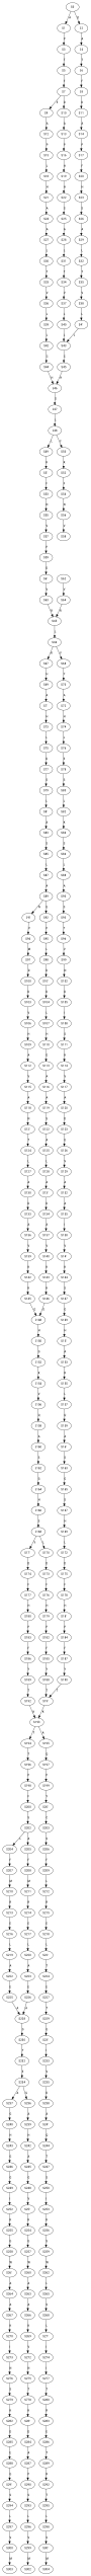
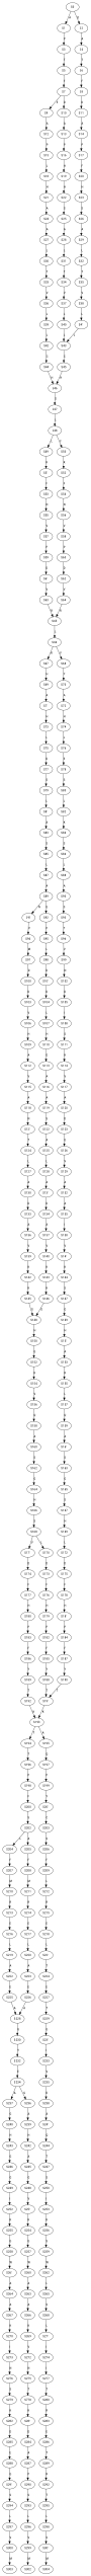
  strict digraph {
    fontname="Roboto Condensed"
    node [fontname="Roboto Condensed"]
    edge [fontname="Roboto Condensed"]
    S0
    S1
    S2
    S3
    S4
    S5
    S6
    S7
    S8
    S9
    S10
    S11
    S12
    S13
    S14
    S15
    S16
    S17
    S18
    S19
    S20
    S21
    S22
    S23
    S24
    S25
    S26
    S27
    S28
    S29
    S30
    S31
    S32
    S33
    S34
    S35
    S36
    S37
    S38
    S39
    S40
    S41
    S42
    S43
    S44
    S45
    S46
    S47
    S48
    S49
    S50
    S51
    S52
    S53
    S54
    S55
    S56
    S57
    S58
    S59
+   S60
    S61
    S62
    S63
    S64
    S65
    S66
    S67
    S68
    S69
    S70
    S71
    S72
    S73
    S74
    S75
    S76
    S77
    S78
    S79
    S80
    S81
    S82
    S83
    S84
    S85
    S86
    S87
    S88
    S89
    S90
    S91
    S92
    S93
    S94
    S95
    S96
    S97
    S98
    S99
    S100
    S101
    S102
    S103
    S104
    S105
    S106
    S107
    S108
    S109
    S110
    S111
    S112
    S113
    S114
    S115
    S116
    S117
    S118
    S119
    S120
    S121
    S122
    S123
    S124
    S125
    S126
    S127
    S128
    S129
    S130
    S131
    S132
    S133
    S134
    S135
    S136
    S137
    S138
    S139
    S140
    S141
    S142
    S143
    S144
    S145
    S146
    S147
    S148
    S149
    S150
    S151
    S152
    S153
    S154
    S155
    S156
    S157
    S158
    S159
    S160
    S161
    S162
    S163
    S164
    S165
    S166
    S167
    S168
    S169
    S170
    S171
    S172
    S173
    S174
    S175
    S176
    S177
    S178
    S179
    S180
    S181
    S182
    S183
    S184
    S185
    S186
    S187
    S188
    S189
    S190
    S191
    S192
    S193
    S194
    S195
    S196
    S197
    S198
    S199
    S200
    S201
    S202
    S203
    S204
    S205
    S206
    S207
    S208
    S209
    S210
    S211
    S212
    S213
    S214
    S215
    S216
    S217
    S218
    S219
    S220
    S221
    S222
    S223
    S224
    S225
    S226
    S227
    S228
    S229
    S230
    S231
    S232
    S233
    S234
    S235
    S236
    S237
    S238
    S239
    S240
    S241
    S242
    S243
    S244
    S245
    S246
    S247
    S248
    S249
    S250
    S251
    S252
    S253
    S254
    S255
    S256
    S257
    S258
    S259
    S260
    S261
    S262
    S263
    S264
    S265
    S266
    S267
    S268
    S269
    S270
    S271
    S272
    S273
    S274
    S275
    S276
    S277
    n279 [label=S778]
    S279
    S280
    S281
    S282
    S283
    S284
    S285
    S286
    S287
    S288
    S289
    S290
    S291
    S292
    S293
    S294
    S295
    S296
    S297
    S298
    S299
    S300
    S301
    S302
    S303
    S304
    S0 -> S1 [label=A]
    S0 -> S2 [label=D]
    S1 -> S3 [label=P]
    S2 -> S4 [label=A]
    S3 -> S5 [label=T]
    S4 -> S6 [label=T]
    S5 -> S7 [label=F]
    S6 -> S8 [label=F]
    S7 -> S9 [label=E]
    S7 -> S10 [label=D]
    S8 -> S11 [label=D]
    S9 -> S12 [label=A]
    S10 -> S13 [label=A]
    S11 -> S14 [label=A]
    S12 -> S15 [label=P]
    S13 -> S16 [label=P]
    S14 -> S17 [label=P]
    S15 -> S18 [label=L]
    S16 -> S19 [label=H]
    S17 -> S20 [label=F]
    S18 -> S21 [label=H]
    S19 -> S22 [label=H]
    S20 -> S23 [label=H]
    S21 -> S24 [label=A]
    S22 -> S25 [label=S]
    S23 -> S26 [label=S]
    S24 -> S27 [label=A]
    S25 -> S28 [label=A]
    S26 -> S29 [label=A]
    S27 -> S30 [label=L]
    S28 -> S31 [label=L]
    S29 -> S32 [label=L]
    S30 -> S33 [label=T]
    S31 -> S34 [label=T]
    S32 -> S35 [label=T]
    S33 -> S36 [label=V]
    S34 -> S37 [label=V]
    S35 -> S38 [label=V]
    S36 -> S39 [label=L]
    S37 -> S40 [label=L]
    S38 -> S41 [label=L]
    S39 -> S42 [label=L]
    S40 -> S43 [label=L]
    S41 -> S43 [label=L]
    S42 -> S44 [label=C]
    S43 -> S45 [label=C]
    S44 -> S46 [label=H]
    S45 -> S46 [label=H]
    S46 -> S47 [label=S]
    S47 -> S48 [label=L]
    S48 -> S49 [label=L]
    S48 -> S50 [label=F]
    S49 -> S51 [label=K]
    S50 -> S52 [label=K]
    S51 -> S53 [label=F]
    S52 -> S54 [label=F]
    S53 -> S55 [label=N]
    S54 -> S56 [label=N]
    S55 -> S57 [label=V]
    S56 -> S58 [label=V]
    S57 -> S59 [label=P]
+   S58 -> S60 [label=P]
    S59 -> S61 [label=D]
+   S60 -> S62 [label=D]
    S61 -> S63 [label=V]
    S62 -> S64 [label=V]
    S63 -> S65 [label=R]
    S64 -> S65 [label=R]
    S65 -> S66 [label=L]
    S66 -> S67 [label=K]
    S66 -> S68 [label=V]
    S67 -> S69 [label=H]
    S68 -> S70 [label=Y]
    S69 -> S71 [label=A]
    S70 -> S72 [label=A]
    S71 -> S73 [label=H]
    S72 -> S74 [label=H]
    S73 -> S75 [label=L]
    S74 -> S76 [label=L]
    S75 -> S77 [label=D]
    S76 -> S78 [label=E]
    S77 -> S79 [label=S]
    S78 -> S80 [label=S]
    S79 -> S81 [label=L]
    S80 -> S82 [label=L]
    S81 -> S83 [label=A]
    S82 -> S84 [label=K]
    S83 -> S85 [label=S]
    S84 -> S86 [label=S]
    S85 -> S87 [label=L]
    S86 -> S88 [label=L]
    S87 -> S89 [label=A]
    S88 -> S90 [label=A]
    S89 -> S91 [label=N]
    S89 -> S92 [label=G]
    S90 -> S93 [label=S]
    S91 -> S94 [label=P]
    S92 -> S95 [label=P]
    S93 -> S96 [label=T]
    S94 -> S97 [label=M]
    S95 -> S98 [label=L]
    S96 -> S99 [label=V]
    S97 -> S100 [label=D]
    S98 -> S101 [label=D]
    S99 -> S102 [label=N]
    S100 -> S103 [label=D]
    S101 -> S104 [label=D]
    S102 -> S105 [label=D]
    S103 -> S106 [label=V]
    S104 -> S107 [label=L]
    S105 -> S108 [label=I]
    S106 -> S109 [label=H]
    S107 -> S110 [label=H]
    S108 -> S111 [label=S]
    S109 -> S112 [label=A]
    S110 -> S113 [label=G]
    S111 -> S114 [label=K]
    S112 -> S115 [label=V]
    S113 -> S116 [label=A]
    S114 -> S117 [label=V]
    S115 -> S118 [label=A]
    S116 -> S119 [label=A]
    S117 -> S120 [label=A]
    S118 -> S121 [label=N]
    S119 -> S122 [label=S]
    S120 -> S123 [label=D]
    S121 -> S124 [label=T]
    S122 -> S125 [label=A]
    S123 -> S126 [label=G]
    S124 -> S127 [label=L]
    S125 -> S128 [label=L]
    S126 -> S129 [label=V]
    S127 -> S130 [label=A]
    S128 -> S131 [label=A]
    S129 -> S132 [label=A]
    S130 -> S133 [label=D]
    S131 -> S134 [label=D]
    S132 -> S135 [label=A]
    S133 -> S136 [label=A]
    S134 -> S137 [label=A]
    S135 -> S138 [label=I]
    S136 -> S139 [label=V]
    S137 -> S140 [label=V]
    S138 -> S141 [label=V]
    S139 -> S142 [label=K]
    S140 -> S143 [label=K]
    S141 -> S144 [label=K]
    S142 -> S145 [label=K]
    S143 -> S146 [label=K]
    S144 -> S147 [label=S]
    S145 -> S148 [label=G]
    S146 -> S148 [label=G]
    S147 -> S149 [label=G]
    S148 -> S150 [label=H]
    S149 -> S151 [label=H]
    S150 -> S152 [label=G]
    S151 -> S153 [label=A]
    S152 -> S154 [label=K]
    S153 -> S155 [label=R]
    S154 -> S156 [label=V]
    S155 -> S157 [label=L]
    S156 -> S158 [label=Q]
    S157 -> S159 [label=Q]
    S158 -> S160 [label=A]
    S159 -> S161 [label=A]
    S160 -> S162 [label=S]
    S161 -> S163 [label=S]
    S162 -> S164 [label=G]
    S163 -> S165 [label=G]
    S164 -> S166 [label=H]
    S165 -> S167 [label=S]
    S166 -> S168 [label=S]
    S167 -> S169 [label=H]
    S168 -> S170 [label=L]
    S168 -> S171 [label=V]
    S169 -> S172 [label=L]
    S170 -> S173 [label=D]
    S171 -> S174 [label=D]
    S172 -> S175 [label=D]
    S173 -> S176 [label=F]
    S174 -> S177 [label=F]
    S175 -> S178 [label=F]
    S176 -> S179 [label=H]
    S177 -> S180 [label=H]
    S178 -> S181 [label=H]
    S179 -> S182 [label=P]
    S180 -> S183 [label=P]
    S181 -> S184 [label=P]
    S182 -> S185 [label=F]
    S183 -> S186 [label=F]
    S184 -> S187 [label=F]
    S185 -> S188 [label=Y]
    S186 -> S189 [label=Y]
    S187 -> S190 [label=Y]
    S188 -> S191 [label=T]
    S189 -> S192 [label=T]
    S190 -> S191 [label=T]
    S191 -> S193 [label=K]
    S192 -> S193 [label=K]
    S193 -> S194 [label=T]
    S193 -> S195 [label=A]
    S194 -> S196 [label=T]
    S195 -> S197 [label=Q]
    S196 -> S198 [label=P]
    S197 -> S199 [label=P]
    S198 -> S200 [label=F]
    S199 -> S201 [label=Y]
    S200 -> S202 [label=S]
    S201 -> S203 [label=C]
    S202 -> S204 [label=L]
    S202 -> S205 [label=A]
    S203 -> S206 [label=S]
    S204 -> S207 [label=F]
    S205 -> S208 [label=F]
    S206 -> S209 [label=F]
    S207 -> S210 [label=M]
    S208 -> S211 [label=M]
    S209 -> S212 [label=L]
    S210 -> S213 [label=R]
    S211 -> S214 [label=R]
    S212 -> S215 [label=R]
    S213 -> S216 [label=E]
    S214 -> S217 [label=E]
    S215 -> S218 [label=E]
    S216 -> S219 [label=L]
    S217 -> S220 [label=L]
    S218 -> S221 [label=L]
    S219 -> S222 [label=A]
    S220 -> S223 [label=A]
    S221 -> S224 [label=T]
    S222 -> S225 [label=E]
    S223 -> S226 [label=E]
    S224 -> S227 [label=E]
    S225 -> S228 [label=A]
    S226 -> S228 [label=A]
    S227 -> S229 [label=T]
    S228 -> S230 [label=G]
    S229 -> S231 [label=G]
    S230 -> S232 [label=Y]
    S231 -> S233 [label=I]
    S232 -> S234 [label=E]
    S233 -> S235 [label=V]
    S234 -> S236 [label=G]
    S234 -> S237 [label=A]
    S235 -> S238 [label=D]
    S236 -> S239 [label=A]
    S237 -> S240 [label=G]
    S238 -> S241 [label=A]
    S239 -> S242 [label=H]
    S240 -> S243 [label=H]
    S241 -> S244 [label=Q]
    S242 -> S245 [label=A]
    S243 -> S246 [label=G]
    S244 -> S247 [label=T]
    S245 -> S248 [label=G]
    S246 -> S249 [label=G]
    S247 -> S250 [label=S]
    S248 -> S251 [label=V]
    S249 -> S252 [label=I]
    S250 -> S253 [label=I]
    S251 -> S254 [label=K]
    S252 -> S255 [label=K]
    S253 -> S256 [label=K]
    S254 -> S257 [label=G]
    S255 -> S258 [label=G]
    S256 -> S259 [label=S]
    S257 -> S260 [label=W]
    S258 -> S261 [label=W]
    S259 -> S262 [label=W]
    S260 -> S263 [label=A]
    S261 -> S264 [label=A]
    S262 -> S265 [label=L]
    S263 -> S266 [label=A]
    S264 -> S267 [label=A]
    S265 -> S268 [label=S]
    S266 -> S269 [label=K]
    S267 -> S270 [label=K]
    S268 -> S271 [label=L]
    S269 -> S272 [label=V]
    S270 -> S273 [label=I]
    S271 -> S274 [label=I]
    S272 -> S275 [label=N]
    S273 -> S276 [label=N]
    S274 -> S277 [label=I]
    S275 -> n279 [label=T]
    S276 -> S279 [label=S]
    S277 -> S280 [label=T]
    n279 -> S281 [label=K]
    S279 -> S282 [label=K]
    S280 -> S283 [label=R]
    S281 -> S284 [label=D]
    S282 -> S285 [label=D]
    S283 -> S286 [label=E]
    S284 -> S287 [label=A]
    S285 -> S288 [label=E]
    S286 -> S289 [label=T]
    S287 -> S290 [label=P]
    S288 -> S291 [label=G]
    S289 -> S292 [label=R]
    S290 -> S293 [label=S]
    S291 -> S294 [label=S]
    S292 -> S295 [label=T]
    S293 -> S296 [label=L]
    S294 -> S297 [label=L]
    S295 -> S298 [label=L]
    S296 -> S299 [label=V]
    S297 -> S300 [label=V]
    S298 -> S301 [label=S]
    S299 -> S302 [label=M]
    S300 -> S303 [label=M]
    S301 -> S304 [label=M]
  }
